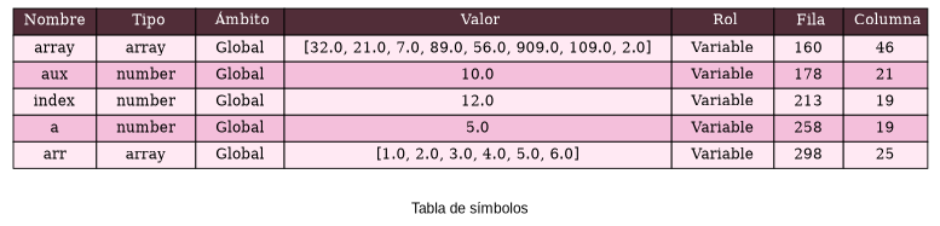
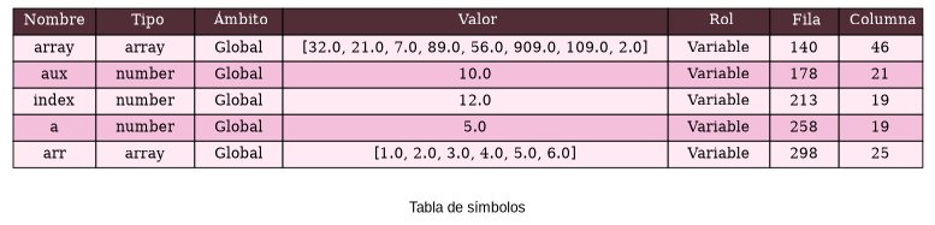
  digraph {
    fontname=Arial
    label="Tabla de símbolos"
-   n1 [label=<             <table BORDER="0" CELLBORDER="1" CELLSPACING="0" CELLPADDING="4">]             <tr>             <td bgcolor="#512D38"> <font color="white">Nombre </font></td>             <td bgcolor="#512D38"> <font color="white">Tipo</font></td>             <td bgcolor="#512D38"> <font color="white">Ámbito</font></td>             <td bgcolor="#512D38"> <font color="white">Valor</font></td>             <td bgcolor="#512D38"> <font color="white">Rol</font></td>             <td bgcolor="#512D38"> <font color="white">Fila</font></td>             <td bgcolor="#512D38"> <font color="white">Columna</font></td>             </tr> <tr> <td bgcolor="#FFE9F3">   array   </td> <td bgcolor="#FFE9F3">   array   </td> <td bgcolor="#FFE9F3">   Global   </td> <td bgcolor="#FFE9F3">   [32.0, 21.0, 7.0, 89.0, 56.0, 909.0, 109.0, 2.0]   </td> <td bgcolor="#FFE9F3">   Variable   </td> <td bgcolor="#FFE9F3">   160   </td> <td bgcolor="#FFE9F3">   46   </td> </tr> <tr> <td bgcolor="#F4BFDB">   aux   </td> <td bgcolor="#F4BFDB">   number   </td> <td bgcolor="#F4BFDB">   Global   </td> <td bgcolor="#F4BFDB">   10.0   </td> <td bgcolor="#F4BFDB">   Variable   </td> <td bgcolor="#F4BFDB">   178   </td> <td bgcolor="#F4BFDB">   21   </td> </tr> <tr> <td bgcolor="#FFE9F3">   index   </td> <td bgcolor="#FFE9F3">   number   </td> <td bgcolor="#FFE9F3">   Global   </td> <td bgcolor="#FFE9F3">   12.0   </td> <td bgcolor="#FFE9F3">   Variable   </td> <td bgcolor="#FFE9F3">   213   </td> <td bgcolor="#FFE9F3">   19   </td> </tr> <tr> <td bgcolor="#F4BFDB">   a   </td> <td bgcolor="#F4BFDB">   number   </td> <td bgcolor="#F4BFDB">   Global   </td> <td bgcolor="#F4BFDB">   5.0   </td> <td bgcolor="#F4BFDB">   Variable   </td> <td bgcolor="#F4BFDB">   258   </td> <td bgcolor="#F4BFDB">   19   </td> </tr> <tr> <td bgcolor="#FFE9F3">   arr   </td> <td bgcolor="#FFE9F3">   array   </td> <td bgcolor="#FFE9F3">   Global   </td> <td bgcolor="#FFE9F3">   [1.0, 2.0, 3.0, 4.0, 5.0, 6.0]   </td> <td bgcolor="#FFE9F3">   Variable   </td> <td bgcolor="#FFE9F3">   298   </td> <td bgcolor="#FFE9F3">   25   </td> </tr> </table>     > shape=none]
+   n1 [label=<             <table BORDER="0" CELLBORDER="1" CELLSPACING="0" CELLPADDING="4">]             <tr>             <td bgcolor="#512D38"> <font color="white">Nombre </font></td>             <td bgcolor="#512D38"> <font color="white">Tipo</font></td>             <td bgcolor="#512D38"> <font color="white">Ámbito</font></td>             <td bgcolor="#512D38"> <font color="white">Valor</font></td>             <td bgcolor="#512D38"> <font color="white">Rol</font></td>             <td bgcolor="#512D38"> <font color="white">Fila</font></td>             <td bgcolor="#512D38"> <font color="white">Columna</font></td>             </tr> <tr> <td bgcolor="#FFE9F3">   array   </td> <td bgcolor="#FFE9F3">   array   </td> <td bgcolor="#FFE9F3">   Global   </td> <td bgcolor="#FFE9F3">   [32.0, 21.0, 7.0, 89.0, 56.0, 909.0, 109.0, 2.0]   </td> <td bgcolor="#FFE9F3">   Variable   </td> <td bgcolor="#FFE9F3">   140   </td> <td bgcolor="#FFE9F3">   46   </td> </tr> <tr> <td bgcolor="#F4BFDB">   aux   </td> <td bgcolor="#F4BFDB">   number   </td> <td bgcolor="#F4BFDB">   Global   </td> <td bgcolor="#F4BFDB">   10.0   </td> <td bgcolor="#F4BFDB">   Variable   </td> <td bgcolor="#F4BFDB">   178   </td> <td bgcolor="#F4BFDB">   21   </td> </tr> <tr> <td bgcolor="#FFE9F3">   index   </td> <td bgcolor="#FFE9F3">   number   </td> <td bgcolor="#FFE9F3">   Global   </td> <td bgcolor="#FFE9F3">   12.0   </td> <td bgcolor="#FFE9F3">   Variable   </td> <td bgcolor="#FFE9F3">   213   </td> <td bgcolor="#FFE9F3">   19   </td> </tr> <tr> <td bgcolor="#F4BFDB">   a   </td> <td bgcolor="#F4BFDB">   number   </td> <td bgcolor="#F4BFDB">   Global   </td> <td bgcolor="#F4BFDB">   5.0   </td> <td bgcolor="#F4BFDB">   Variable   </td> <td bgcolor="#F4BFDB">   258   </td> <td bgcolor="#F4BFDB">   19   </td> </tr> <tr> <td bgcolor="#FFE9F3">   arr   </td> <td bgcolor="#FFE9F3">   array   </td> <td bgcolor="#FFE9F3">   Global   </td> <td bgcolor="#FFE9F3">   [1.0, 2.0, 3.0, 4.0, 5.0, 6.0]   </td> <td bgcolor="#FFE9F3">   Variable   </td> <td bgcolor="#FFE9F3">   298   </td> <td bgcolor="#FFE9F3">   25   </td> </tr> </table>     > shape=none]
  }
